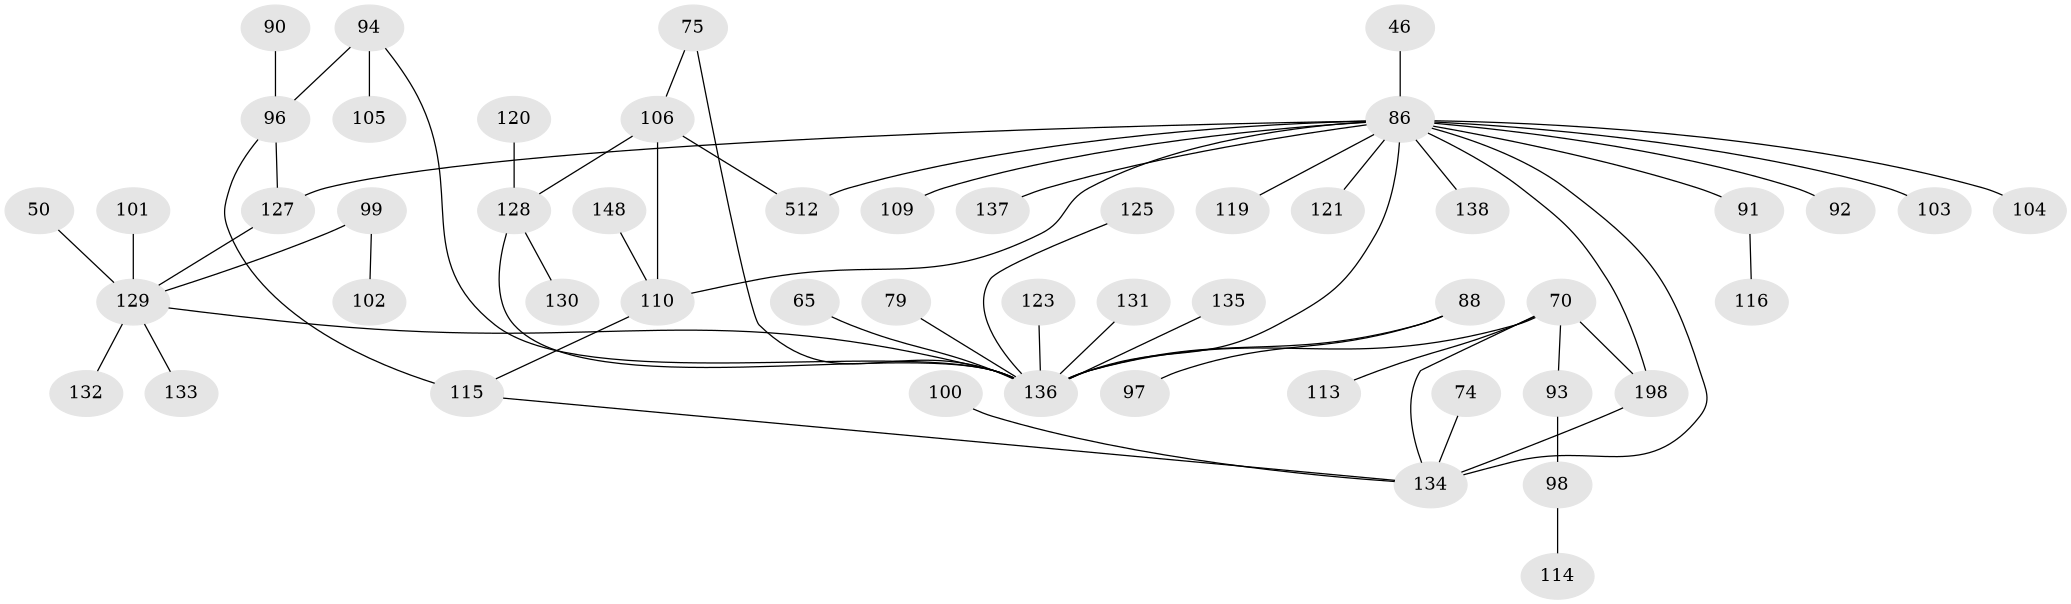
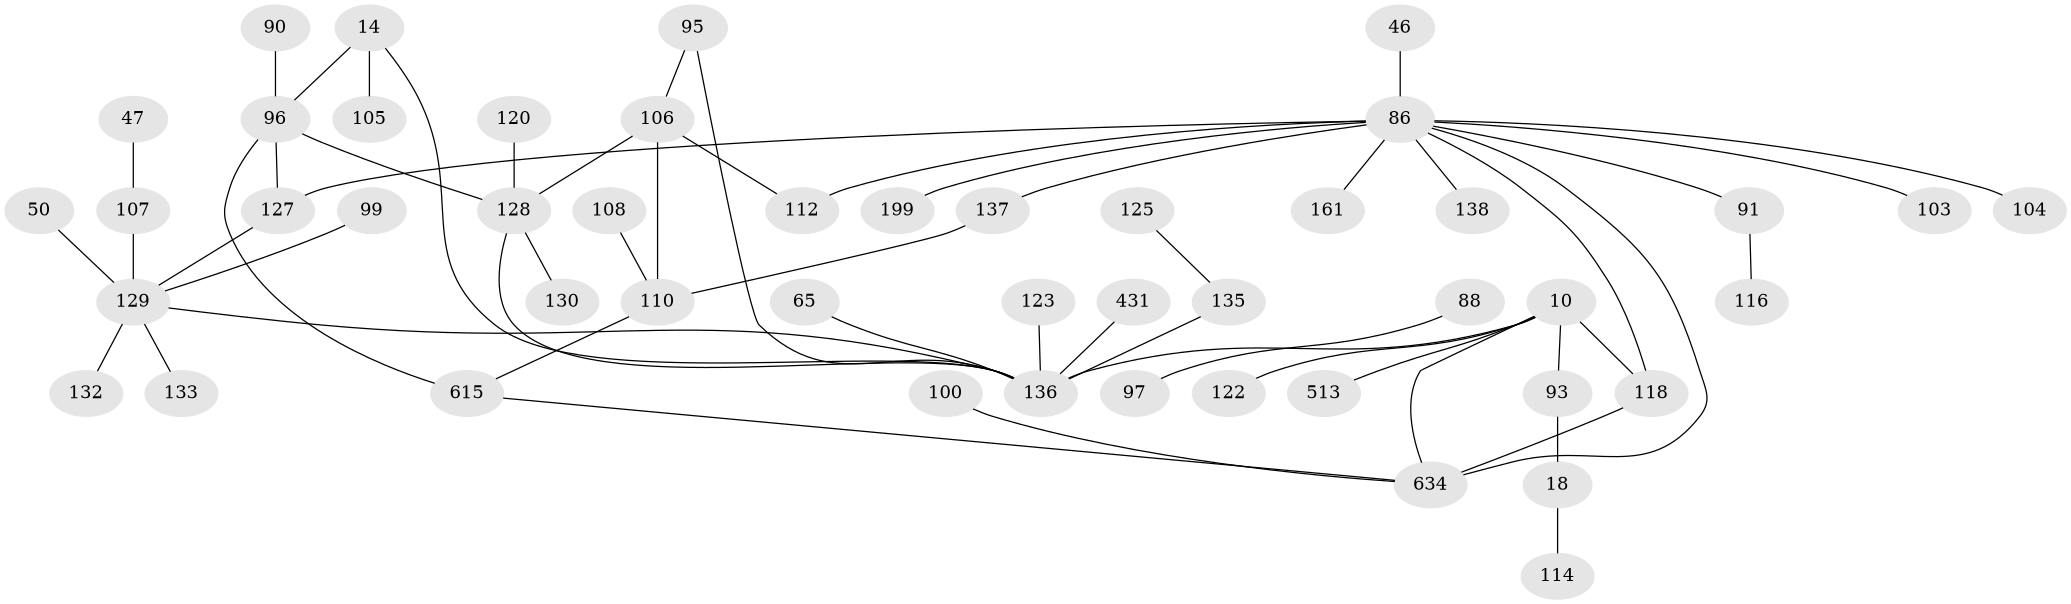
  graph {
    node [color=gray90 style=filled]
    86 [super="+53+36+73+71+75"]
    136 [super="+67+2+54+61+89+55"]
-   118 [super="+22" label=198]
-   134 [super="+124+126+107"]
+   118 [super="+22"]
+   134 [super="+124+126+107" label=634]
    91 [super="+69"]
-   92 [super="+31"]
    103
    104
-   109
+   109 [label=199]
    110 [super="+28+64+57"]
-   112 [label=512]
-   119
-   121
+   112
+   121 [label=161]
    127 [super="+81"]
    137 [super="+78"]
    138 [super="+49"]
    46
-   101 [super="+32+87+38+37"]
+   101 [super="+32+87+38+37" label=107]
    129 [super="+72+7"]
+   47
    132
    133
    50
    65
-   70 [super="+11+27"]
+   70 [super="+11+27" label=10]
    93 [super="+34"]
-   113
-   98 [super="+84"]
-   74
-   79
+   113 [label=513]
+   122
+   98 [super="+84" label=18]
    116
-   115 [super="+76+66"]
+   115 [super="+76+66" label=615]
    88
    97
    96 [super="+13+83"]
    128 [super="+6+8+68"]
    90
    114
-   94 [super="+80+77+85"]
+   94 [super="+80+77+85" label=14]
    105
    106 [super="+82"]
-   95 [label=75]
+   95
    130
    99 [super="+52"]
-   102
    100
-   108 [label=148]
+   108
    120
    123
    125
-   131 [super="+41+60+111"]
+   131 [super="+41+60+111" label=431]
    135
-   86 -- 136 [weight=4]
    86 -- 118
    86 -- 134
    86 -- 91
-   86 -- 92
    86 -- 103
    86 -- 104
    86 -- 109
-   86 -- 110
+   137 -- 110
    86 -- 112
-   86 -- 119
    86 -- 121
    86 -- 127
    86 -- 137
    86 -- 138
    118 -- 134 [weight=2]
    91 -- 116
    110 -- 115
    127 -- 129
    46 -- 86
    101 -- 129 [weight=2]
    129 -- 136 [weight=5]
    129 -- 132
    129 -- 133
+   47 -- 101
    50 -- 129
    65 -- 136
    70 -- 136 [weight=3]
    70 -- 118
    70 -- 134 [weight=2]
    70 -- 93 [weight=2]
    70 -- 113
+   70 -- 122
    93 -- 98
    98 -- 114
-   74 -- 134
-   79 -- 136
    115 -- 134
-   88 -- 136
    88 -- 97
    96 -- 127
    96 -- 115 [weight=2]
+   96 -- 128 [weight=2]
    128 -- 136
    128 -- 130
    90 -- 96
    94 -- 136
    94 -- 96
    94 -- 105
    106 -- 110
    106 -- 112
    106 -- 128
    95 -- 136
    95 -- 106
    99 -- 129
-   99 -- 102
    100 -- 134
    108 -- 110
    120 -- 128
    123 -- 136
-   125 -- 136
+   125 -- 135
    131 -- 136 [weight=2]
    135 -- 136 [weight=2]
  }
